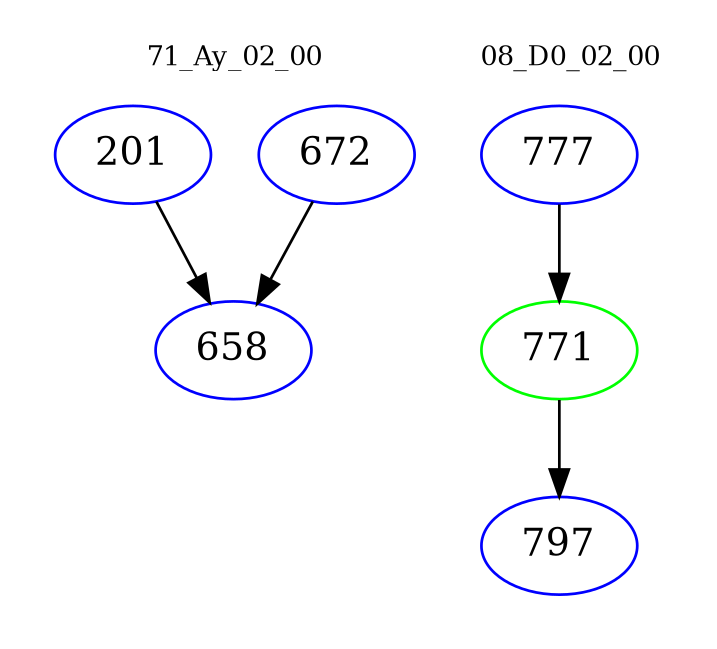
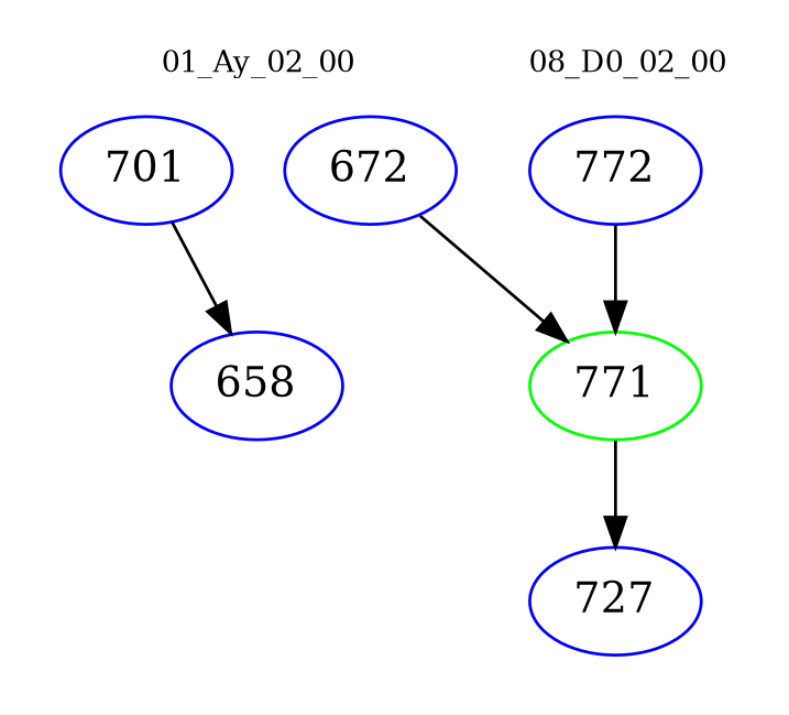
  digraph {
    node [color=blue]
    edge [color=black]
    n1 [label=672]
    n2 [label=658]
-   n3 [label=201]
-   n4 [label=777]
+   n3 [label=701]
+   n4 [label=772]
    n5 [color=green label=771]
-   n6 [label=797]
+   n6 [label=727]
    subgraph cluster_1 {
      color=white
      fontsize=10
-     label="71_Ay_02_00"
+     label="01_Ay_02_00"
      n1
      n2
      n3
    }
    subgraph cluster_2 {
      color=white
      fontsize=10
      label="08_D0_02_00"
      n4
      n5
      n6
    }
-   n1 -> n2
+   n1 -> n5
    n3 -> n2
    n4 -> n5
    n5 -> n6
  }
